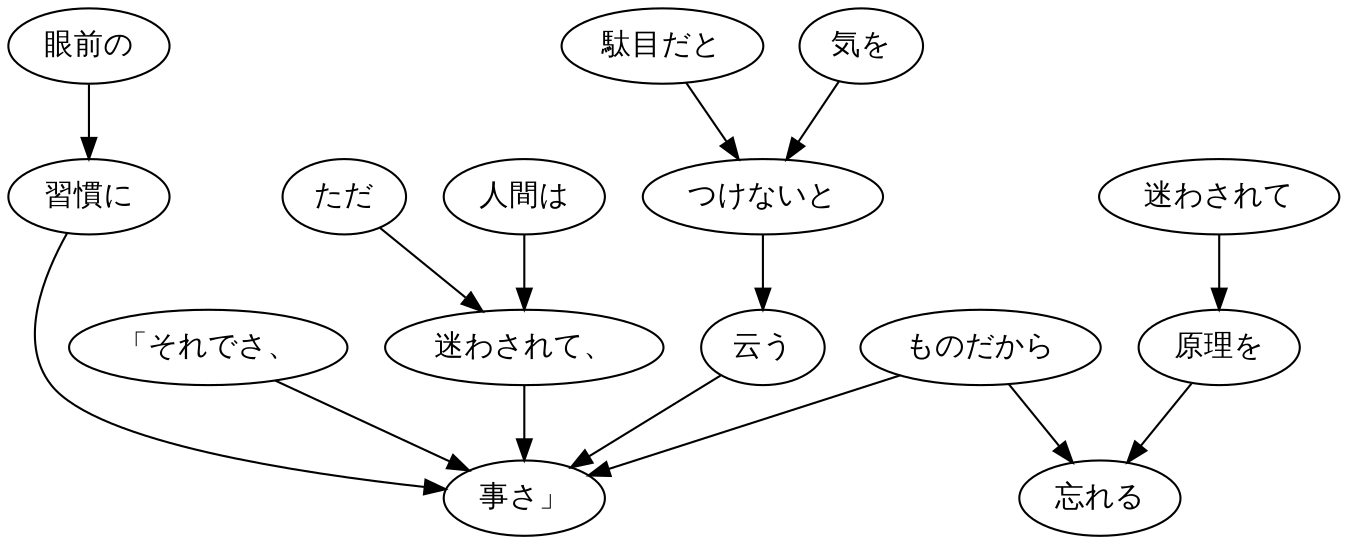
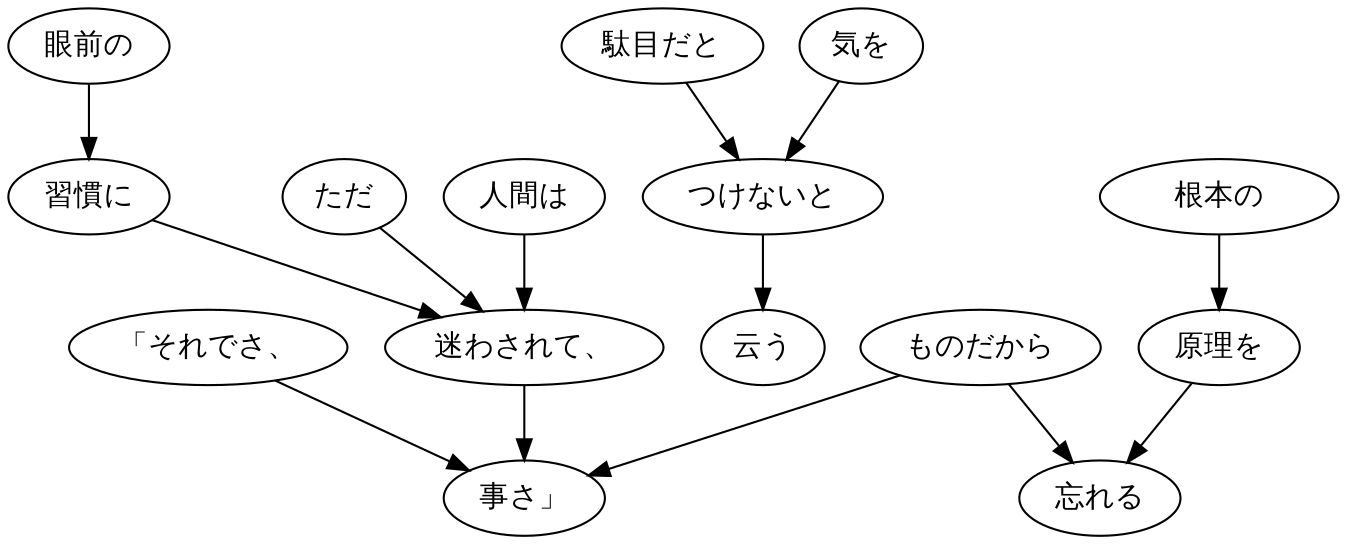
  digraph {
    fontname="Roboto Mono"
    node [fontname="Roboto Mono"]
    edge [fontname="Roboto Mono"]
    n1 [label="「それでさ、"]
    n2 [label="事さ」"]
    n3 [label="人間は"]
    n4 [label="迷わされて、"]
    n5 [label="ただ"]
    n6 [label="眼前の"]
    n7 [label="習慣に"]
-   n8 [label="迷わされて"]
+   n8 [label="根本の"]
    n9 [label="原理を"]
    n10 [label="忘れる"]
    n11 [label="ものだから"]
    n12 [label="気を"]
    n13 [label="つけないと"]
    n14 [label="云う"]
    n15 [label="駄目だと"]
    n1 -> n2
    n3 -> n4
    n4 -> n2
    n5 -> n4
    n6 -> n7
-   n7 -> n2
+   n7 -> n4
    n8 -> n9
    n9 -> n10
    n11 -> n2
    n11 -> n10
    n12 -> n13
    n13 -> n14
-   n14 -> n2
    n15 -> n13
  }
